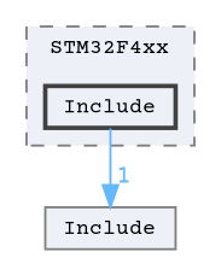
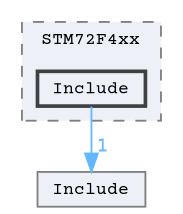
  digraph {
    compound=true
    fontname="Courier Prime"
    node [fillcolor="#edf0f7" fontname="Courier Prime" fontsize=10 shape=box]
    n1 [color=grey25 height=0.2 label=Include style="filled,bold" width=0.4]
    n2 [color=grey50 height=0.2 label=Include style=filled width=0.4]
    subgraph cluster_1 {
      bgcolor="#edf0f7"
      fontsize=10
-     label=STM32F4xx
+     label=STM72F4xx
      pencolor=grey50
      style="filled,dashed"
      n1
    }
    n1 -> n2 [color=steelblue1 fontcolor=steelblue1 fontname="Courier Prime" fontsize=10 headlabel=1 labeldistance=1.5 labelfontname=Helvetica labelfontsize=10]
  }
